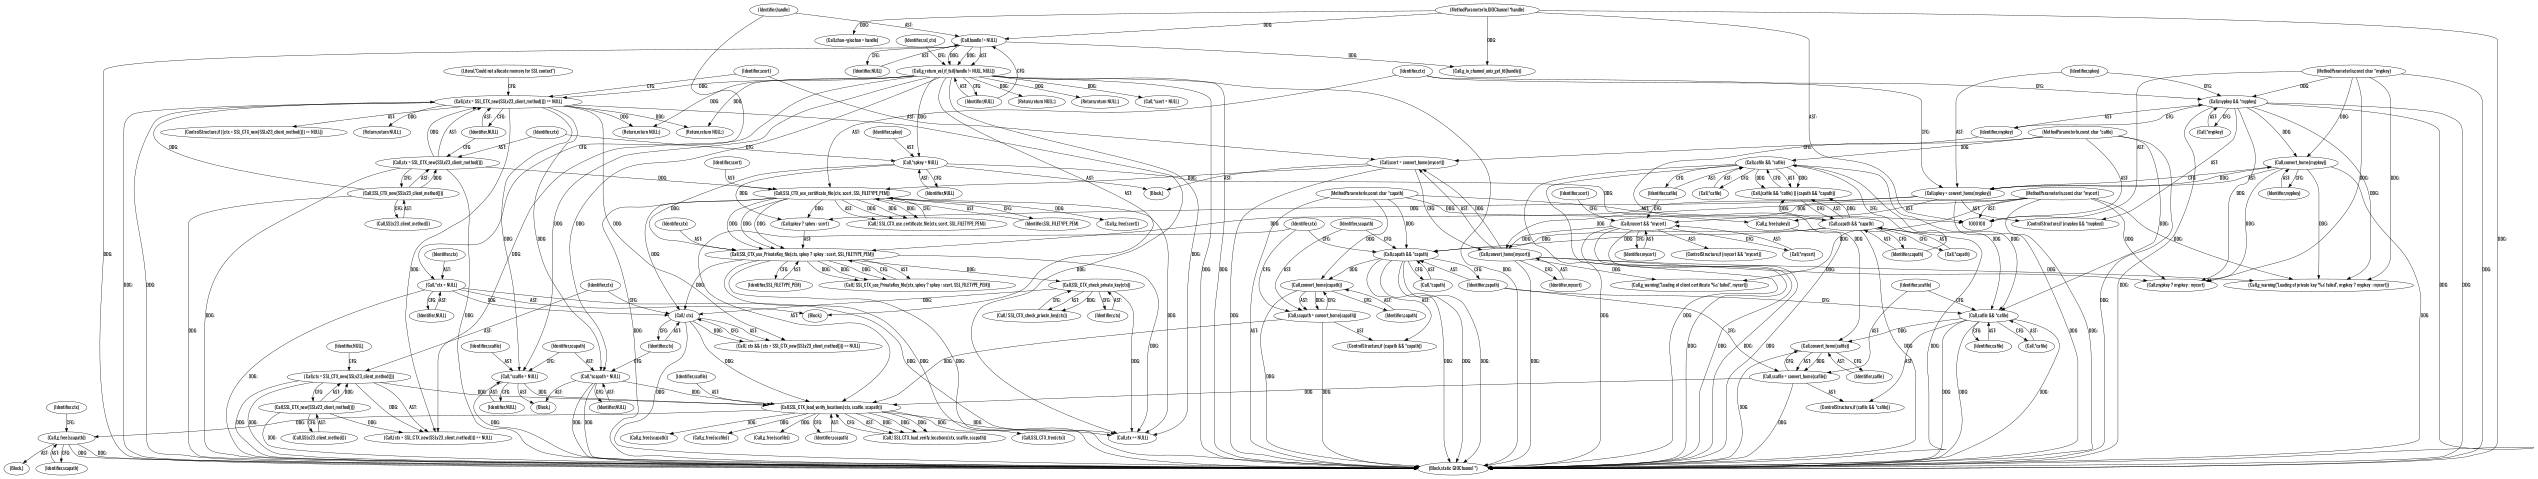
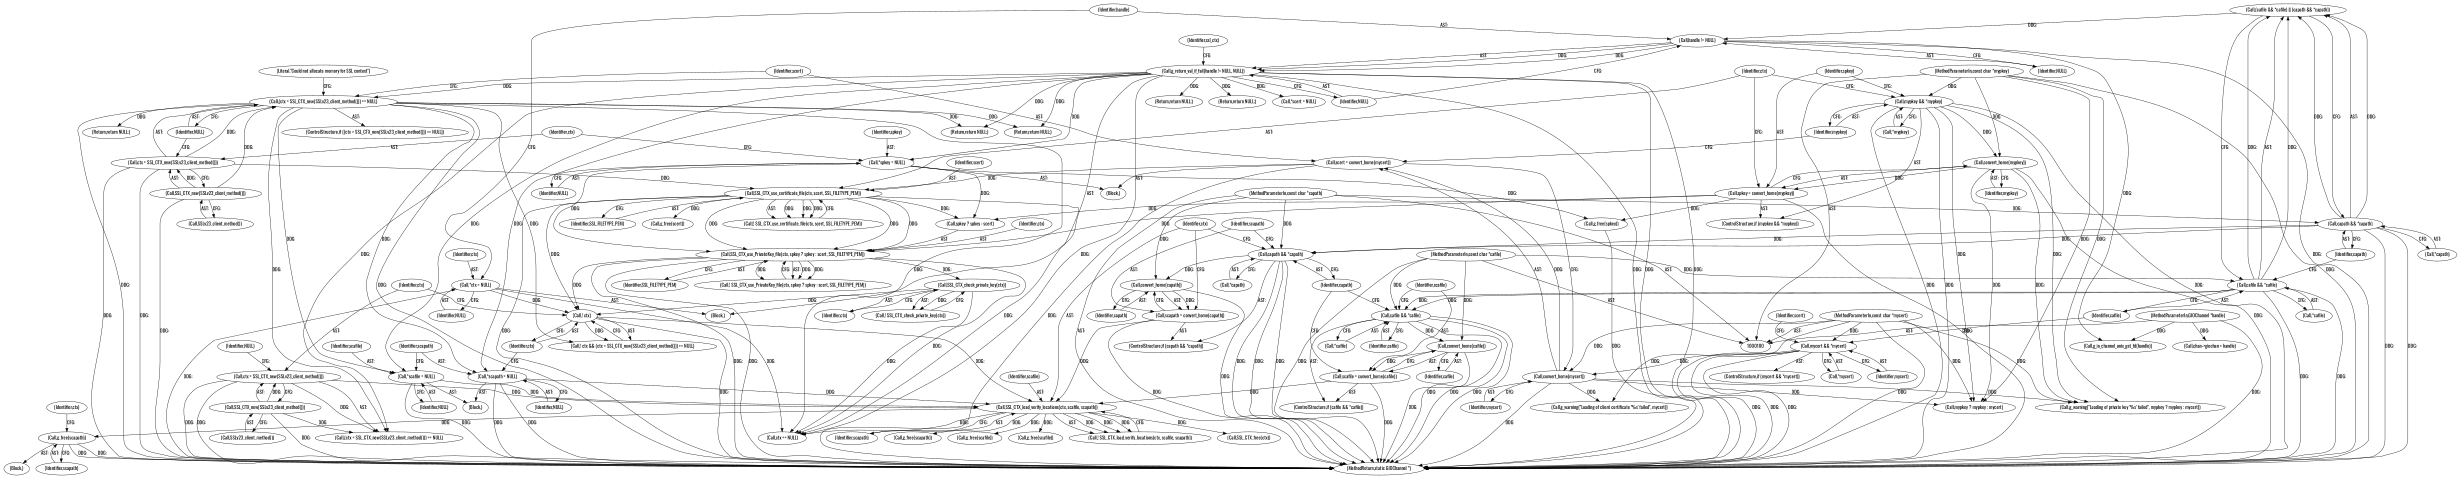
  digraph {
    fontname=Oswald
    node [fontname=Oswald]
    edge [fontname=Oswald]
    n1 [label="(Call,g_free(scapath))"]
    n2 [label="(Block,)"]
-   n3 [label="(Block,static GIOChannel *)"]
+   n3 [label="(MethodReturn,static GIOChannel *)"]
    n4 [label="(Identifier,scapath)"]
    n5 [label="(Call,SSL_CTX_load_verify_locations(ctx, scafile, scapath))"]
    n6 [label="(Call,g_free(scapath))"]
    n7 [label="(Call,! SSL_CTX_load_verify_locations(ctx, scafile, scapath))"]
    n8 [label="(Call,SSL_CTX_free(ctx))"]
    n9 [label="(Identifier,scapath)"]
    n10 [label="(Call,ctx == NULL)"]
    n11 [label="(Call,g_free(scafile))"]
    n12 [label="(Call,g_free(scafile))"]
    n13 [label="(Call,! ctx)"]
    n14 [label="(Call,! ctx && (ctx = SSL_CTX_new(SSLv23_client_method())) == NULL)"]
    n15 [label="(Identifier,ctx)"]
    n16 [label="(Call,*scapath = NULL)"]
    n17 [label="(Call,SSL_CTX_use_PrivateKey_file(ctx, spkey ? spkey : scert, SSL_FILETYPE_PEM))"]
    n18 [label="(Call,SSL_CTX_check_private_key(ctx))"]
    n19 [label="(Call,! SSL_CTX_use_PrivateKey_file(ctx, spkey ? spkey : scert, SSL_FILETYPE_PEM))"]
    n20 [label="(Identifier,SSL_FILETYPE_PEM)"]
    n21 [label="(Call,! SSL_CTX_check_private_key(ctx))"]
    n22 [label="(Identifier,ctx)"]
    n23 [label="(Call,SSL_CTX_use_certificate_file(ctx, scert, SSL_FILETYPE_PEM))"]
    n24 [label="(Call,! SSL_CTX_use_certificate_file(ctx, scert, SSL_FILETYPE_PEM))"]
    n25 [label="(Call,spkey ? spkey : scert)"]
    n26 [label="(Identifier,SSL_FILETYPE_PEM)"]
    n27 [label="(Call,g_free(scert))"]
    n28 [label="(Call,ctx = SSL_CTX_new(SSLv23_client_method()))"]
    n29 [label="(Call,SSL_CTX_new(SSLv23_client_method()))"]
    n30 [label="(Call,(ctx = SSL_CTX_new(SSLv23_client_method())) == NULL)"]
    n31 [label="(Call,SSLv23_client_method())"]
    n32 [label="(Call,*scafile = NULL)"]
    n33 [label="(Return,return NULL;)"]
    n34 [label="(Return,return NULL;)"]
    n35 [label="(Call,(ctx = SSL_CTX_new(SSLv23_client_method())) == NULL)"]
    n36 [label="(ControlStructure,if ((ctx = SSL_CTX_new(SSLv23_client_method())) == NULL))"]
    n37 [label="(Return,return NULL;)"]
    n38 [label="(Identifier,NULL)"]
    n39 [label="(Call,scert = convert_home(mycert))"]
    n40 [label="(Call,convert_home(mycert))"]
    n41 [label="(Block,)"]
    n42 [label="(Call,g_warning(\"Loading of client certificate '%s' failed\", mycert))"]
    n43 [label="(Call,mypkey ? mypkey : mycert)"]
    n44 [label="(Identifier,mycert)"]
    n45 [label="(Call,g_warning(\"Loading of private key '%s' failed\", mypkey ? mypkey : mycert))"]
    n46 [label="(Call,mycert && *mycert)"]
    n47 [label="(ControlStructure,if (mycert && *mycert))"]
    n48 [label="(Call,*mycert)"]
    n49 [label="(Identifier,mycert)"]
    n50 [label="(MethodParameterIn,const char *mycert)"]
    1000100
    n52 [label="(Call,*spkey = NULL)"]
    n53 [label="(Identifier,NULL)"]
    n54 [label="(Call,g_free(spkey))"]
    n55 [label="(Call,g_return_val_if_fail(handle != NULL, NULL))"]
    n56 [label="(Block,)"]
    n57 [label="(Return,return NULL;)"]
    n58 [label="(Identifier,NULL)"]
    n59 [label="(Return,return NULL;)"]
    n60 [label="(Call,*scert = NULL)"]
    n61 [label="(Identifier,NULL)"]
    n62 [label="(Block,)"]
    n63 [label="(Identifier,NULL)"]
    n64 [label="(Call,handle != NULL)"]
    n65 [label="(Call,g_io_channel_unix_get_fd(handle))"]
    n66 [label="(Identifier,NULL)"]
    n67 [label="(MethodParameterIn,GIOChannel *handle)"]
    n68 [label="(Call,chan->giochan = handle)"]
    n69 [label="(Call,spkey = convert_home(mypkey))"]
    n70 [label="(Call,convert_home(mypkey))"]
    n71 [label="(ControlStructure,if (mypkey && *mypkey))"]
    n72 [label="(Identifier,mypkey)"]
    n73 [label="(Call,mypkey && *mypkey)"]
    n74 [label="(Identifier,mypkey)"]
    n75 [label="(Call,*mypkey)"]
    n76 [label="(MethodParameterIn,const char *mypkey)"]
    n77 [label="(Call,*ctx = NULL)"]
    n78 [label="(Identifier,NULL)"]
    n79 [label="(Call,ctx = SSL_CTX_new(SSLv23_client_method()))"]
    n80 [label="(Call,SSL_CTX_new(SSLv23_client_method()))"]
    n81 [label="(Call,SSLv23_client_method())"]
    n82 [label="(Call,scafile = convert_home(cafile))"]
    n83 [label="(Call,convert_home(cafile))"]
    n84 [label="(ControlStructure,if (cafile && *cafile))"]
    n85 [label="(Identifier,cafile)"]
    n86 [label="(Call,cafile && *cafile)"]
    n87 [label="(Identifier,cafile)"]
    n88 [label="(Call,*cafile)"]
    n89 [label="(Call,cafile && *cafile)"]
    n90 [label="(Identifier,cafile)"]
    n91 [label="(Call,*cafile)"]
    n92 [label="(Call,(cafile && *cafile) || (capath && *capath))"]
    n93 [label="(Call,capath && *capath)"]
    n94 [label="(MethodParameterIn,const char *cafile)"]
    n95 [label="(Call,scapath = convert_home(capath))"]
    n96 [label="(Call,convert_home(capath))"]
    n97 [label="(ControlStructure,if (capath && *capath))"]
    n98 [label="(Identifier,capath)"]
    n99 [label="(Call,capath && *capath)"]
    n100 [label="(Call,*capath)"]
    n101 [label="(Identifier,capath)"]
    n102 [label="(Identifier,capath)"]
    n103 [label="(Call,*capath)"]
    n104 [label="(MethodParameterIn,const char *capath)"]
    n105 [label="(Identifier,NULL)"]
    n106 [label="(Identifier,scafile)"]
    n107 [label="(Identifier,scapath)"]
    n108 [label="(Literal,\"Could not allocate memory for SSL context\")"]
    n109 [label="(Identifier,scert)"]
    n110 [label="(Identifier,scapath)"]
    n111 [label="(Identifier,ctx)"]
    n112 [label="(Identifier,ssl_ctx)"]
    n113 [label="(Identifier,scafile)"]
    n114 [label="(Identifier,ctx)"]
    n115 [label="(Identifier,ctx)"]
    n116 [label="(Identifier,ctx)"]
    n117 [label="(Identifier,spkey)"]
    n118 [label="(Identifier,ctx)"]
    n119 [label="(Identifier,scert)"]
    n120 [label="(Identifier,ctx)"]
    n121 [label="(Identifier,scert)"]
    n122 [label="(Identifier,spkey)"]
    n123 [label="(Identifier,scafile)"]
    n124 [label="(Identifier,ctx)"]
    n125 [label="(Identifier,handle)"]
    n1 -> n2 [label="AST: "]
    n1 -> n3 [label="DDG: "]
    n1 -> n3 [label="DDG: "]
    n1 -> n4 [label="CFG: "]
    n4 -> n1 [label="AST: "]
    n5 -> n1 [label="DDG: "]
    n5 -> n6 [label="DDG: "]
    n5 -> n7 [label="AST: "]
    n5 -> n7 [label="DDG: "]
    n5 -> n7 [label="DDG: "]
    n5 -> n7 [label="DDG: "]
    n5 -> n8 [label="DDG: "]
    n5 -> n9 [label="CFG: "]
    n5 -> n10 [label="DDG: "]
    n5 -> n11 [label="DDG: "]
    n5 -> n12 [label="DDG: "]
    n7 -> n5 [label="CFG: "]
    n9 -> n5 [label="AST: "]
    n13 -> n3 [label="DDG: "]
    n13 -> n5 [label="DDG: "]
    n13 -> n14 [label="AST: "]
    n13 -> n14 [label="DDG: "]
    n13 -> n15 [label="CFG: "]
    n14 -> n13 [label="CFG: "]
    n15 -> n13 [label="AST: "]
    n15 -> n16 [label="CFG: "]
    n16 -> n3 [label="DDG: "]
    n16 -> n3 [label="DDG: "]
    n16 -> n5 [label="DDG: "]
    n16 -> n62 [label="AST: "]
    n16 -> n63 [label="CFG: "]
    n17 -> n3 [label="DDG: "]
    n17 -> n3 [label="DDG: "]
    n17 -> n10 [label="DDG: "]
    n17 -> n13 [label="DDG: "]
    n17 -> n18 [label="DDG: "]
    n17 -> n19 [label="AST: "]
    n17 -> n19 [label="DDG: "]
    n17 -> n19 [label="DDG: "]
    n17 -> n19 [label="DDG: "]
    n17 -> n20 [label="CFG: "]
    n18 -> n10 [label="DDG: "]
    n18 -> n13 [label="DDG: "]
    n18 -> n21 [label="AST: "]
    n18 -> n21 [label="DDG: "]
    n18 -> n22 [label="CFG: "]
    n19 -> n17 [label="CFG: "]
    n20 -> n17 [label="AST: "]
    n21 -> n18 [label="CFG: "]
    n22 -> n18 [label="AST: "]
    n23 -> n3 [label="DDG: "]
    n23 -> n10 [label="DDG: "]
    n23 -> n13 [label="DDG: "]
    n23 -> n17 [label="DDG: "]
    n23 -> n17 [label="DDG: "]
    n23 -> n17 [label="DDG: "]
    n23 -> n24 [label="AST: "]
    n23 -> n24 [label="DDG: "]
    n23 -> n24 [label="DDG: "]
    n23 -> n24 [label="DDG: "]
    n23 -> n25 [label="DDG: "]
    n23 -> n26 [label="CFG: "]
    n23 -> n27 [label="DDG: "]
    n24 -> n23 [label="CFG: "]
    n25 -> n17 [label="AST: "]
    n26 -> n23 [label="AST: "]
    n28 -> n3 [label="DDG: "]
    n28 -> n3 [label="DDG: "]
    n28 -> n23 [label="DDG: "]
    n28 -> n29 [label="CFG: "]
    n28 -> n30 [label="AST: "]
    n28 -> n30 [label="DDG: "]
    n29 -> n3 [label="DDG: "]
    n29 -> n28 [label="AST: "]
    n29 -> n28 [label="DDG: "]
    n29 -> n30 [label="DDG: "]
    n29 -> n31 [label="CFG: "]
    n30 -> n3 [label="DDG: "]
    n30 -> n3 [label="DDG: "]
    n30 -> n10 [label="DDG: "]
    n30 -> n14 [label="DDG: "]
    n30 -> n16 [label="DDG: "]
    n30 -> n32 [label="DDG: "]
    n30 -> n33 [label="DDG: "]
    n30 -> n34 [label="DDG: "]
    n30 -> n35 [label="DDG: "]
    n30 -> n36 [label="AST: "]
    n30 -> n37 [label="DDG: "]
    n30 -> n38 [label="CFG: "]
    n31 -> n29 [label="AST: "]
    n32 -> n3 [label="DDG: "]
    n32 -> n5 [label="DDG: "]
    n32 -> n61 [label="CFG: "]
    n32 -> n62 [label="AST: "]
    n38 -> n28 [label="CFG: "]
    n38 -> n30 [label="AST: "]
    n39 -> n3 [label="DDG: "]
    n39 -> n23 [label="DDG: "]
    n39 -> n40 [label="CFG: "]
    n39 -> n41 [label="AST: "]
    n40 -> n3 [label="DDG: "]
    n40 -> n39 [label="AST: "]
    n40 -> n39 [label="DDG: "]
    n40 -> n42 [label="DDG: "]
    n40 -> n43 [label="DDG: "]
    n40 -> n44 [label="CFG: "]
    n40 -> n45 [label="DDG: "]
    n44 -> n40 [label="AST: "]
    n46 -> n3 [label="DDG: "]
    n46 -> n3 [label="DDG: "]
    n46 -> n3 [label="DDG: "]
    n46 -> n40 [label="DDG: "]
    n46 -> n47 [label="AST: "]
    n46 -> n48 [label="CFG: "]
    n46 -> n49 [label="CFG: "]
    n48 -> n46 [label="AST: "]
    n49 -> n46 [label="AST: "]
    n50 -> n3 [label="DDG: "]
    n50 -> n40 [label="DDG: "]
    n50 -> n42 [label="DDG: "]
    n50 -> n43 [label="DDG: "]
    n50 -> n45 [label="DDG: "]
    n50 -> n46 [label="DDG: "]
    n50 -> 1000100 [label="AST: "]
    n52 -> n17 [label="DDG: "]
    n52 -> n25 [label="DDG: "]
    n52 -> n41 [label="AST: "]
    n52 -> n53 [label="CFG: "]
    n52 -> n54 [label="DDG: "]
    n53 -> n52 [label="AST: "]
    n54 -> n3 [label="DDG: "]
    n55 -> n3 [label="DDG: "]
    n55 -> n3 [label="DDG: "]
    n55 -> n3 [label="DDG: "]
    n55 -> n10 [label="DDG: "]
    n55 -> n16 [label="DDG: "]
    n55 -> n30 [label="DDG: "]
    n55 -> n32 [label="DDG: "]
    n55 -> n33 [label="DDG: "]
    n55 -> n34 [label="DDG: "]
    n55 -> n35 [label="DDG: "]
    n55 -> n52 [label="DDG: "]
    n55 -> n56 [label="AST: "]
    n55 -> n57 [label="DDG: "]
    n55 -> n58 [label="CFG: "]
    n55 -> n59 [label="DDG: "]
    n55 -> n60 [label="DDG: "]
    n58 -> n55 [label="AST: "]
    n58 -> n64 [label="CFG: "]
    n61 -> n32 [label="AST: "]
    n63 -> n16 [label="AST: "]
    n64 -> n3 [label="DDG: "]
    n64 -> n55 [label="AST: "]
    n64 -> n55 [label="DDG: "]
    n64 -> n55 [label="DDG: "]
    n64 -> n65 [label="DDG: "]
    n64 -> n66 [label="CFG: "]
    n66 -> n64 [label="AST: "]
    n67 -> n3 [label="DDG: "]
    n67 -> 1000100 [label="AST: "]
-   n67 -> n64 [label="DDG: "]
+   n92 -> n64 [label="DDG: "]
    n67 -> n65 [label="DDG: "]
    n67 -> n68 [label="DDG: "]
    n69 -> n3 [label="DDG: "]
    n69 -> n17 [label="DDG: "]
    n69 -> n25 [label="DDG: "]
-   n69 -> n54 [label="AST: "]
+   n69 -> n54 [label="DDG: "]
    n69 -> n70 [label="CFG: "]
    n69 -> n71 [label="AST: "]
    n70 -> n3 [label="DDG: "]
    n70 -> n43 [label="DDG: "]
    n70 -> n45 [label="DDG: "]
    n70 -> n69 [label="AST: "]
    n70 -> n69 [label="DDG: "]
    n70 -> n72 [label="CFG: "]
    n72 -> n70 [label="AST: "]
    n73 -> n3 [label="DDG: "]
    n73 -> n3 [label="DDG: "]
    n73 -> n3 [label="DDG: "]
    n73 -> n43 [label="DDG: "]
    n73 -> n45 [label="DDG: "]
    n73 -> n70 [label="DDG: "]
    n73 -> n71 [label="AST: "]
    n73 -> n74 [label="CFG: "]
    n73 -> n75 [label="CFG: "]
    n74 -> n39 [label="CFG: "]
    n74 -> n73 [label="AST: "]
    n75 -> n73 [label="AST: "]
    n76 -> n3 [label="DDG: "]
    n76 -> n43 [label="DDG: "]
    n76 -> n45 [label="DDG: "]
    n76 -> 1000100 [label="AST: "]
    n76 -> n70 [label="DDG: "]
    n76 -> n73 [label="DDG: "]
    n77 -> n3 [label="DDG: "]
    n77 -> n10 [label="DDG: "]
    n77 -> n13 [label="DDG: "]
    n77 -> n56 [label="AST: "]
    n77 -> n78 [label="CFG: "]
    n78 -> n77 [label="AST: "]
    n79 -> n3 [label="DDG: "]
    n79 -> n3 [label="DDG: "]
    n79 -> n5 [label="DDG: "]
    n79 -> n35 [label="AST: "]
    n79 -> n35 [label="DDG: "]
    n79 -> n80 [label="CFG: "]
    n80 -> n3 [label="DDG: "]
    n80 -> n35 [label="DDG: "]
    n80 -> n79 [label="AST: "]
    n80 -> n79 [label="DDG: "]
    n80 -> n81 [label="CFG: "]
    n81 -> n80 [label="AST: "]
    n82 -> n3 [label="DDG: "]
    n82 -> n5 [label="DDG: "]
    n82 -> n83 [label="CFG: "]
    n82 -> n84 [label="AST: "]
    n83 -> n3 [label="DDG: "]
    n83 -> n82 [label="AST: "]
    n83 -> n82 [label="DDG: "]
    n83 -> n85 [label="CFG: "]
    n85 -> n83 [label="AST: "]
    n86 -> n3 [label="DDG: "]
    n86 -> n3 [label="DDG: "]
    n86 -> n3 [label="DDG: "]
    n86 -> n83 [label="DDG: "]
    n86 -> n84 [label="AST: "]
    n86 -> n87 [label="CFG: "]
    n86 -> n88 [label="CFG: "]
    n87 -> n86 [label="AST: "]
    n88 -> n86 [label="AST: "]
    n89 -> n3 [label="DDG: "]
    n89 -> n3 [label="DDG: "]
    n89 -> n86 [label="DDG: "]
    n89 -> n86 [label="DDG: "]
    n89 -> n90 [label="CFG: "]
    n89 -> n91 [label="CFG: "]
    n89 -> n92 [label="AST: "]
    n89 -> n92 [label="DDG: "]
    n89 -> n92 [label="DDG: "]
    n90 -> n46 [label="CFG: "]
    n90 -> n89 [label="AST: "]
    n91 -> n89 [label="AST: "]
    n92 -> n89 [label="CFG: "]
    n92 -> n93 [label="CFG: "]
    n93 -> n3 [label="DDG: "]
    n93 -> n3 [label="DDG: "]
    n93 -> n92 [label="AST: "]
    n93 -> n92 [label="DDG: "]
    n93 -> n92 [label="DDG: "]
    n93 -> n99 [label="DDG: "]
    n93 -> n99 [label="DDG: "]
    n93 -> n102 [label="CFG: "]
    n93 -> n103 [label="CFG: "]
    n94 -> n3 [label="DDG: "]
    n94 -> 1000100 [label="AST: "]
    n94 -> n83 [label="DDG: "]
    n94 -> n86 [label="DDG: "]
    n94 -> n89 [label="DDG: "]
    n95 -> n3 [label="DDG: "]
    n95 -> n5 [label="DDG: "]
    n95 -> n96 [label="CFG: "]
    n95 -> n97 [label="AST: "]
    n96 -> n3 [label="DDG: "]
    n96 -> n95 [label="AST: "]
    n96 -> n95 [label="DDG: "]
    n96 -> n98 [label="CFG: "]
    n98 -> n96 [label="AST: "]
    n99 -> n3 [label="DDG: "]
    n99 -> n3 [label="DDG: "]
    n99 -> n3 [label="DDG: "]
    n99 -> n96 [label="DDG: "]
    n99 -> n97 [label="AST: "]
    n99 -> n100 [label="CFG: "]
    n99 -> n101 [label="CFG: "]
    n100 -> n99 [label="AST: "]
    n101 -> n82 [label="CFG: "]
    n101 -> n86 [label="CFG: "]
    n101 -> n99 [label="AST: "]
    n102 -> n89 [label="CFG: "]
    n102 -> n93 [label="AST: "]
    n103 -> n93 [label="AST: "]
    n104 -> n3 [label="AST: "]
    n104 -> 1000100 [label="AST: "]
    n104 -> n93 [label="DDG: "]
    n104 -> n96 [label="DDG: "]
    n104 -> n99 [label="DDG: "]
    n105 -> n79 [label="CFG: "]
    n106 -> n5 [label="AST: "]
    n107 -> n95 [label="AST: "]
    n107 -> n99 [label="CFG: "]
    n108 -> n30 [label="CFG: "]
    n109 -> n46 [label="CFG: "]
    n110 -> n16 [label="AST: "]
    n110 -> n32 [label="CFG: "]
    n111 -> n23 [label="AST: "]
    n111 -> n69 [label="CFG: "]
    n111 -> n73 [label="CFG: "]
    n112 -> n55 [label="CFG: "]
    n113 -> n32 [label="AST: "]
    n114 -> n17 [label="AST: "]
    n115 -> n13 [label="CFG: "]
    n115 -> n79 [label="AST: "]
    n116 -> n5 [label="AST: "]
    n116 -> n95 [label="CFG: "]
    n116 -> n99 [label="CFG: "]
    n117 -> n69 [label="AST: "]
    n117 -> n73 [label="CFG: "]
    n118 -> n28 [label="AST: "]
    n118 -> n52 [label="CFG: "]
    n119 -> n30 [label="CFG: "]
    n119 -> n39 [label="AST: "]
    n120 -> n1 [label="CFG: "]
    n121 -> n23 [label="AST: "]
    n122 -> n52 [label="AST: "]
    n123 -> n82 [label="AST: "]
    n123 -> n86 [label="CFG: "]
    n124 -> n77 [label="AST: "]
    n125 -> n64 [label="AST: "]
    n125 -> n77 [label="CFG: "]
  }
